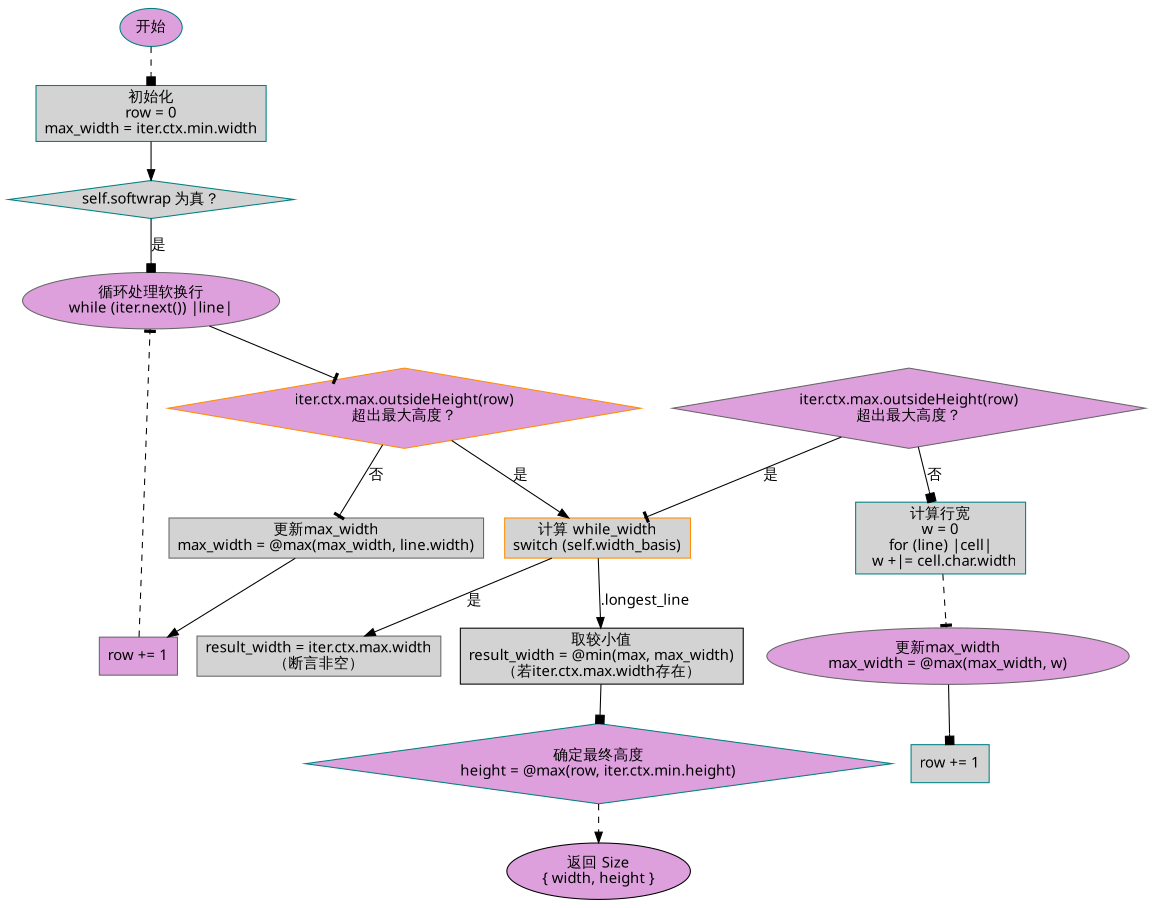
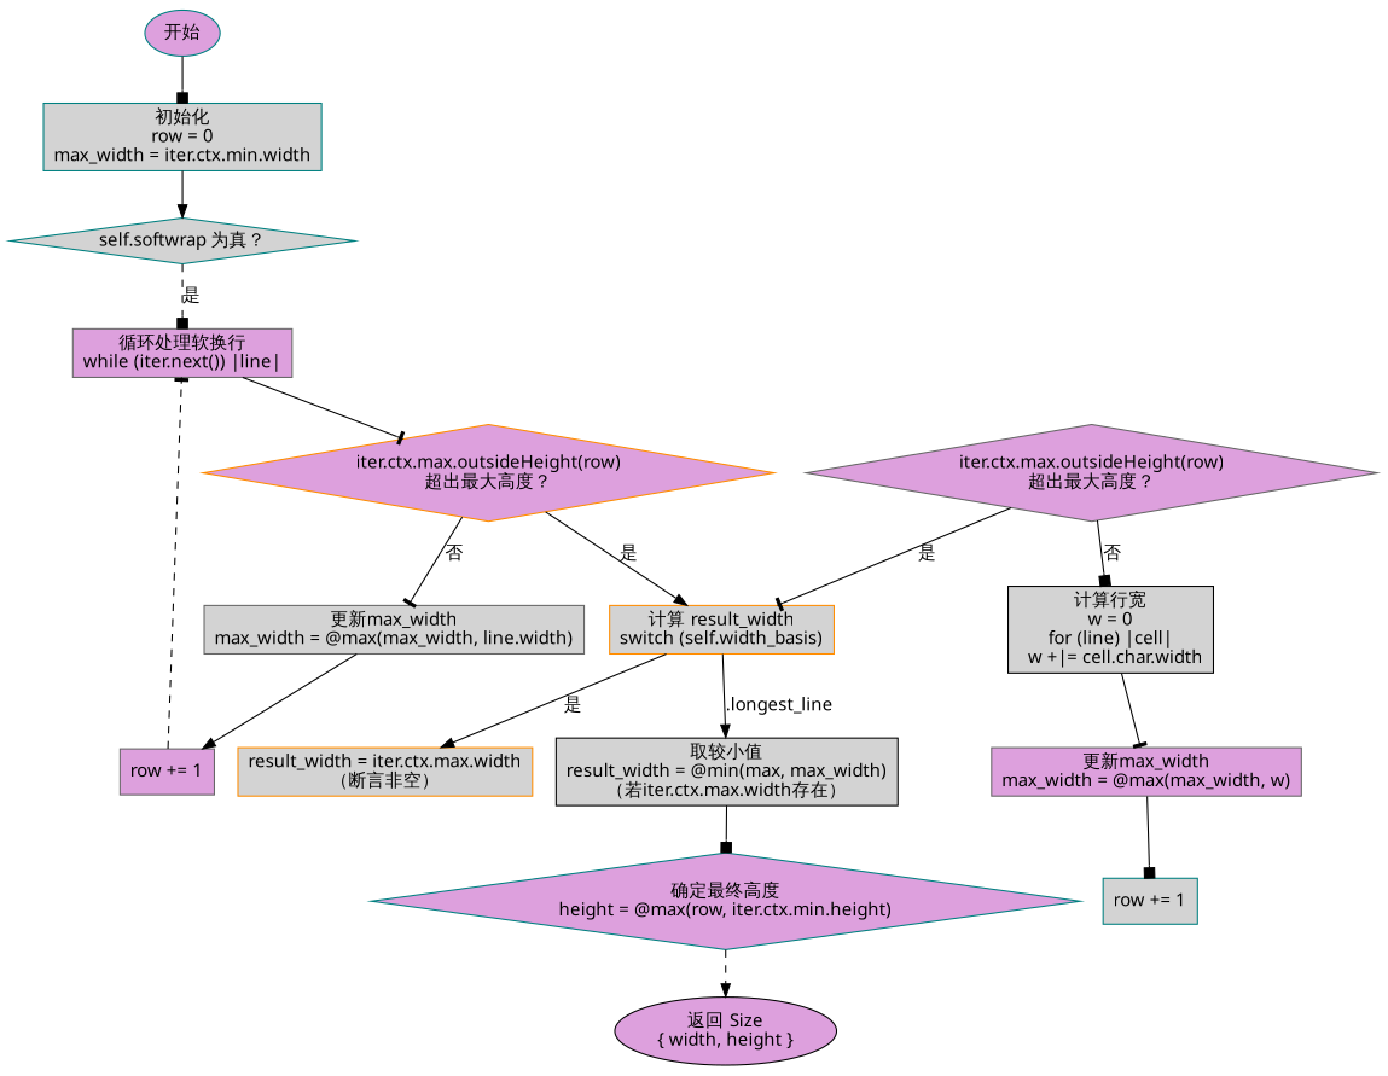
  digraph {
    fontname="Noto Sans"
    node [color=teal fillcolor=plum fontname="Noto Sans" shape=rectangle style=filled]
    edge [arrowhead=normal fontname="Noto Sans"]
    n1 [label="开始" shape=ellipse]
    n2 [fillcolor=lightgrey label="初始化\nrow = 0\nmax_width = iter.ctx.min.width"]
    n3 [fillcolor=lightgrey label="self.softwrap 为真？" shape=diamond]
-   n4 [color=gray40 label="循环处理软换行\nwhile (iter.next()) |line|" shape=ellipse]
+   n4 [color=gray40 label="循环处理软换行\nwhile (iter.next()) |line|"]
    n5 [color=darkorange label="iter.ctx.max.outsideHeight(row)\n超出最大高度？" shape=diamond]
    n6 [color=gray40 fillcolor=lightgrey label="更新max_width\nmax_width = @max(max_width, line.width)"]
-   n7 [color=darkorange fillcolor=lightgrey label="计算 while_width\nswitch (self.width_basis)"]
+   n7 [color=darkorange fillcolor=lightgrey label="计算 result_width\nswitch (self.width_basis)"]
    n8 [color=gray40 label="row += 1"]
    n9 [color=black fillcolor=lightgrey label="取较小值\nresult_width = @min(max, max_width)\n（若iter.ctx.max.width存在）"]
-   n10 [color=gray40 fillcolor=lightgrey label="result_width = iter.ctx.max.width\n（断言非空）"]
+   n10 [color=darkorange fillcolor=lightgrey label="result_width = iter.ctx.max.width\n（断言非空）"]
    n11 [color=gray40 label="iter.ctx.max.outsideHeight(row)\n超出最大高度？" shape=diamond]
-   n12 [fillcolor=lightgrey label="计算行宽\nw = 0\nfor (line) |cell|\n  w +|= cell.char.width"]
-   n13 [color=gray40 label="更新max_width\nmax_width = @max(max_width, w)" shape=ellipse]
+   n12 [color=black fillcolor=lightgrey label="计算行宽\nw = 0\nfor (line) |cell|\n  w +|= cell.char.width"]
+   n13 [color=gray40 label="更新max_width\nmax_width = @max(max_width, w)"]
    n14 [fillcolor=lightgrey label="row += 1"]
    n15 [label="确定最终高度\nheight = @max(row, iter.ctx.min.height)" shape=diamond]
    n16 [color=black label="返回 Size\n{ width, height }" shape=ellipse]
-   n1 -> n2 [arrowhead=box style=dashed]
+   n1 -> n2 [arrowhead=box]
    n2 -> n3
-   n3 -> n4 [arrowhead=box label="是"]
+   n3 -> n4 [arrowhead=box label="是" style=dashed]
    n4 -> n5 [arrowhead=tee]
    n5 -> n6 [arrowhead=tee label="否"]
    n5 -> n7 [label="是"]
    n6 -> n8
    n7 -> n9 [label=".longest_line"]
    n7 -> n10 [label="是"]
    n8 -> n4 [arrowhead=tee style=dashed]
    n9 -> n15 [arrowhead=box]
    n11 -> n7 [arrowhead=tee label="是"]
    n11 -> n12 [arrowhead=box label="否"]
-   n12 -> n13 [arrowhead=tee style=dashed]
+   n12 -> n13 [arrowhead=tee]
    n13 -> n14 [arrowhead=box]
    n15 -> n16 [style=dashed]
  }
